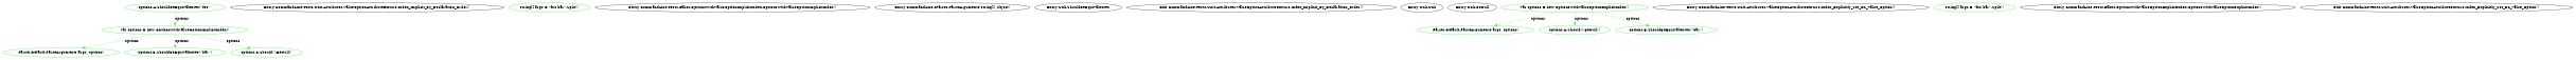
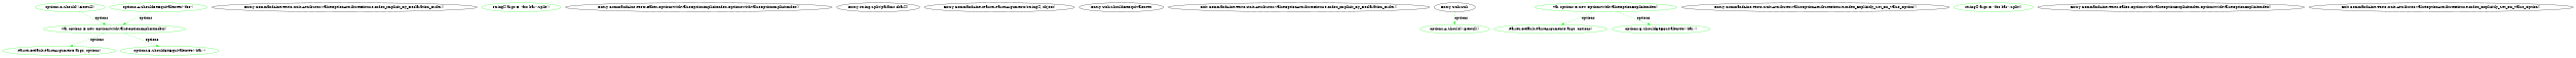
  digraph {
    node [cluster="CommandLine.Tests.Unit.Attributes.ValueOptionAttributeFixture.Index_Implicit_By_Declaration_Order()"]
    edge [color=green style=dashed]
    n1 [color=green community=0 label="var options = new OptionsWithValueOptionImplicitIndex()" prediction=0 span="11-11"]
    n2 [color=green community=0 label="Parser.Default.ParseArguments(args, options)" prediction=0 span="13-13"]
    n3 [color=green community=0 label="options.B.ShouldBeEquivalentTo(''bar'')" prediction=0 span="15-15"]
    n4 [color=green community=0 label="options.C.Should().BeNull()" prediction=0 span="16-16"]
    n5 [color=green community=0 label="options.A.ShouldBeEquivalentTo(''foo'')" prediction=0 span="14-14"]
    n6 [label="Entry CommandLine.Tests.Unit.Attributes.ValueOptionAttributeFixture.Index_Implicit_By_Declaration_Order()" span="9-9"]
    n7 [color=green community=0 label="string[] args = ''foo bar''.Split()" prediction=1 span="12-12"]
    n8 [cluster="CommandLine.Tests.Fakes.OptionsWithValueOptionImplicitIndex.OptionsWithValueOptionImplicitIndex()" label="Entry CommandLine.Tests.Fakes.OptionsWithValueOptionImplicitIndex.OptionsWithValueOptionImplicitIndex()" span="2-2"]
+   n9 [cluster="string.Split(params char[])" label="Entry string.Split(params char[])" span="0-0"]
    n10 [cluster="CommandLine.IParser.ParseArguments(string[], object)" label="Entry CommandLine.IParser.ParseArguments(string[], object)" span="49-49"]
    n11 [cluster="Unk.ShouldBeEquivalentTo" label="Entry Unk.ShouldBeEquivalentTo"]
    n12 [label="Exit CommandLine.Tests.Unit.Attributes.ValueOptionAttributeFixture.Index_Implicit_By_Declaration_Order()" span="9-9"]
    n13 [cluster="Unk.Should" label="Entry Unk.Unk"]
-   n14 [cluster="Unk.BeNull" label="Entry Unk.BeNull"]
    n15 [cluster="CommandLine.Tests.Unit.Attributes.ValueOptionAttributeFixture.Index_Explicitly_Set_On_Value_Option()" color=green community=0 label="var options = new OptionsWithValueOptionExplicitIndex()" prediction=6 span="22-22"]
    n16 [cluster="CommandLine.Tests.Unit.Attributes.ValueOptionAttributeFixture.Index_Explicitly_Set_On_Value_Option()" color=green community=0 label="Parser.Default.ParseArguments(args, options)" prediction=6 span="24-24"]
    n17 [cluster="CommandLine.Tests.Unit.Attributes.ValueOptionAttributeFixture.Index_Explicitly_Set_On_Value_Option()" color=green community=0 label="options.A.Should().BeNull()" prediction=6 span="25-25"]
    n18 [cluster="CommandLine.Tests.Unit.Attributes.ValueOptionAttributeFixture.Index_Explicitly_Set_On_Value_Option()" color=green community=0 label="options.B.ShouldBeEquivalentTo(''bar'')" prediction=6 span="26-26"]
    n19 [cluster="CommandLine.Tests.Unit.Attributes.ValueOptionAttributeFixture.Index_Explicitly_Set_On_Value_Option()" label="Entry CommandLine.Tests.Unit.Attributes.ValueOptionAttributeFixture.Index_Explicitly_Set_On_Value_Option()" span="20-20"]
    n20 [cluster="CommandLine.Tests.Unit.Attributes.ValueOptionAttributeFixture.Index_Explicitly_Set_On_Value_Option()" color=green community=0 label="string[] args = ''foo bar''.Split()" prediction=7 span="23-23"]
    n21 [cluster="CommandLine.Tests.Fakes.OptionsWithValueOptionExplicitIndex.OptionsWithValueOptionExplicitIndex()" label="Entry CommandLine.Tests.Fakes.OptionsWithValueOptionExplicitIndex.OptionsWithValueOptionExplicitIndex()" span="2-2"]
    n22 [cluster="CommandLine.Tests.Unit.Attributes.ValueOptionAttributeFixture.Index_Explicitly_Set_On_Value_Option()" label="Exit CommandLine.Tests.Unit.Attributes.ValueOptionAttributeFixture.Index_Explicitly_Set_On_Value_Option()" span="20-20"]
    n1 -> n2 [label=options]
    n1 -> n3 [label=options]
-   n1 -> n4 [label=options]
+   n4 -> n1 [label=options]
    n5 -> n1 [label=options]
    n15 -> n16 [label=options]
-   n15 -> n17 [label=options]
+   n13 -> n17 [label=options]
    n15 -> n18 [label=options]
  }
